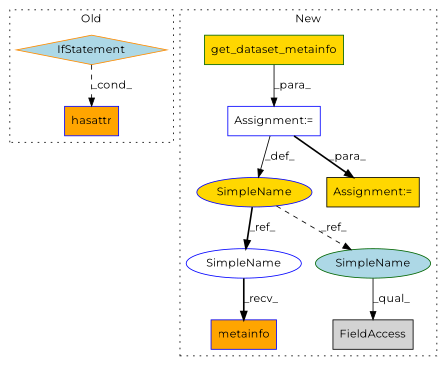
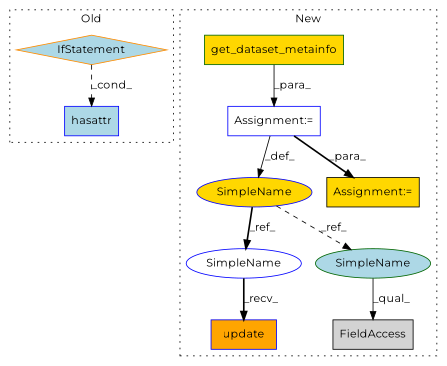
  digraph {
    fontname=Montserrat
    node [a=32 color=blue fillcolor=gold fontname=Montserrat l=11 s=14606 shape=box style=filled]
    edge [fontname=Montserrat style=solid]
-   n1 [fillcolor=orange l="8,1" label=hasattr s="11442,11470"]
+   n1 [fillcolor=lightblue l="8,1" label=hasattr s="11442,11470"]
    n2 [a=25 color=darkorange fillcolor=lightblue l=3 label=IfStatement s=11471 shape=diamond]
    n3 [color=darkgreen l="21,1" label=get_dataset_metainfo s="13928,13961"]
    n4 [a=7 fillcolor=white l=1 label="Assignment:=" s=13927]
    n5 [a=22 color=black fillcolor=lightgrey l=23 label=FieldAccess]
-   n6 [fillcolor=orange l="7,1" label=metainfo s="13980,13991"]
+   n6 [fillcolor=orange l="7,1" label=update s="13980,13991"]
    n7 [a=42 label=SimpleName s=13916 shape=ellipse]
    n8 [a=7 color=black l=1 label="Assignment:=" s=14455]
    n9 [a=42 fillcolor=white label=SimpleName s=13968 shape=ellipse]
    n10 [a=42 color=darkgreen fillcolor=lightblue label=SimpleName shape=ellipse]
    subgraph cluster_1 {
      label=Old
      style=dotted
      n1
      n2
    }
    subgraph cluster_2 {
      label=New
      style=dotted
      n3
      n4
      n5
      n6
      n7
      n8
      n9
      n10
    }
    n2 -> n1 [label=_cond_ style=dashed]
    n3 -> n4 [label=_para_]
    n4 -> n7 [label=_def_]
    n4 -> n8 [label=_para_ style=bold]
    n7 -> n9 [label=_ref_ style=bold]
    n7 -> n10 [label=_ref_ style=dashed]
    n9 -> n6 [label=_recv_ style=bold]
    n10 -> n5 [label=_qual_]
  }
